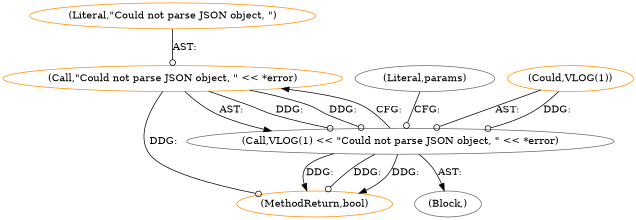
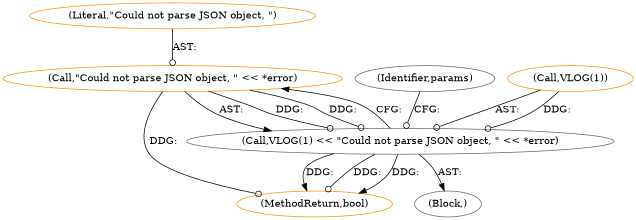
  digraph {
    node [color=darkorange]
    edge [arrowhead=odot]
    n1 [label="(Call,\"Could not parse JSON object, \" << *error)"]
    n2 [color=gray40 label="(Call,VLOG(1) << \"Could not parse JSON object, \" << *error)"]
    n3 [label="(MethodReturn,bool)"]
    n4 [color=gray40 label="(Block,)"]
-   n5 [color=gray40 label="(Literal,params)"]
-   n6 [label="(Could,VLOG(1))"]
+   n5 [color=gray40 label="(Identifier,params)"]
+   n6 [label="(Call,VLOG(1))"]
    n7 [label="(Literal,\"Could not parse JSON object, \")"]
    n1 -> n2 [arrowhead=normal label="AST: "]
    n1 -> n2 [label="DDG: "]
    n1 -> n2 [label="DDG: "]
    n1 -> n3 [label="DDG: "]
    n2 -> n1 [arrowhead=normal label="CFG: "]
    n2 -> n3 [arrowhead=normal label="DDG: "]
    n2 -> n3 [label="DDG: "]
    n2 -> n3 [arrowhead=normal label="DDG: "]
    n2 -> n4 [arrowhead=normal label="AST: "]
    n5 -> n2 [label="CFG: "]
    n6 -> n2 [label="AST: "]
    n6 -> n2 [label="DDG: "]
    n7 -> n1 [label="AST: "]
  }
